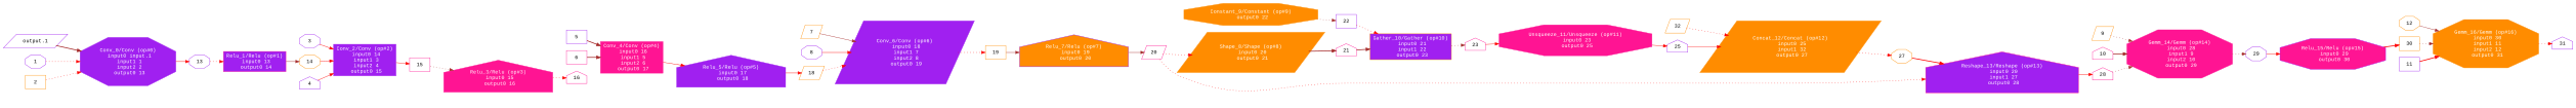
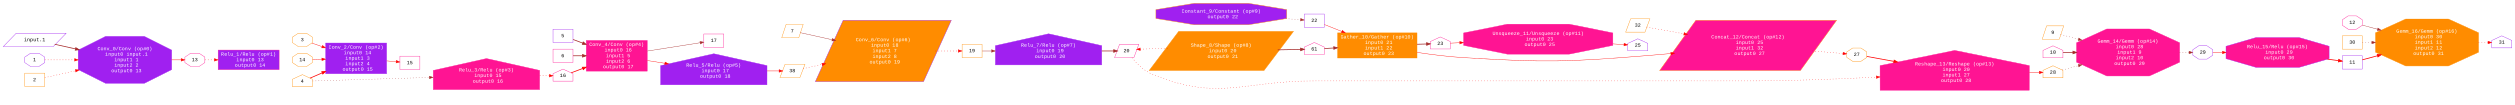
  digraph {
    fontname="Liberation Mono"
    rankdir=LR
    node [color=purple fontname="Liberation Mono" shape=octagon]
    edge [color=red fontname="Liberation Mono" style=solid]
    "Conv_0/Conv (op#0)\n input0 input.1\n input1 1\n input2 2\n output0 13" [fontcolor="#FFFFFF" height=1.1528 style=filled width=2.25]
-   n2 [height=0.5 label=13 width=0.75]
+   n2 [color=deeppink height=0.5 label=13 width=0.75]
    "Relu_1/Relu (op#1)\n input0 13\n output0 14" [color=deeppink fillcolor=purple fontcolor="#FFFFFF" height=0.73611 shape=box style=filled width=2.1528]
    n4 [color=darkorange height=0.5 label=14 width=0.75]
-   n5 [height=0.5 label="output.1" shape=parallelogram width=1.3288]
+   n5 [height=0.5 label="input.1" shape=parallelogram width=1.3288]
    n6 [height=0.5 label=1 width=0.75]
    n7 [color=darkorange height=0.5 label=2 shape=box width=0.75]
    "Conv_2/Conv (op#2)\n input0 14\n input1 3\n input2 4\n output0 15" [fontcolor="#FFFFFF" height=1.1528 shape=box style=filled width=2.25]
    n9 [color=deeppink height=0.5 label=15 shape=box width=0.75]
    "Relu_3/Relu (op#3)\n input0 15\n output0 16" [color=deeppink fontcolor="#FFFFFF" height=0.73611 shape=house style=filled width=2.1528]
    n11 [color=deeppink height=0.5 label=16 shape=house width=0.75]
-   n12 [height=0.5 label=3 width=0.75]
-   n13 [height=0.5 label=4 shape=house width=0.75]
+   n12 [color=darkorange height=0.5 label=3 width=0.75]
+   n13 [color=darkorange height=0.5 label=4 shape=house width=0.75]
    "Conv_4/Conv (op#4)\n input0 16\n input1 5\n input2 6\n output0 17" [color=deeppink fontcolor="#FFFFFF" height=1.1528 shape=box style=filled width=2.25]
+   n15 [color=deeppink height=0.5 label=17 shape=box width=0.75]
    "Relu_5/Relu (op#5)\n input0 17\n output0 18" [fontcolor="#FFFFFF" height=0.73611 shape=house style=filled width=2.1528]
-   n17 [color=darkorange height=0.5 label=18 shape=parallelogram width=0.75]
+   n17 [color=darkorange height=0.5 label=38 shape=parallelogram width=0.75]
    n18 [height=0.5 label=5 shape=box width=0.75]
    n19 [color=deeppink height=0.5 label=6 shape=box width=0.75]
-   "Conv_6/Conv (op#6)\n input0 18\n input1 7\n input2 8\n output0 19" [fontcolor="#FFFFFF" height=1.1528 shape=parallelogram style=filled width=2.25]
+   "Conv_6/Conv (op#6)\n input0 18\n input1 7\n input2 8\n output0 19" [fontcolor="#FFFFFF" height=1.1528 shape=parallelogram style=filled width=2.25 fillcolor=darkorange]
    n21 [color=darkorange height=0.5 label=19 shape=box width=0.75]
-   "Relu_7/Relu (op#7)\n input0 19\n output0 20" [fontcolor="#FFFFFF" height=0.73611 shape=house style=filled width=2.1528 fillcolor=darkorange]
+   "Relu_7/Relu (op#7)\n input0 19\n output0 20" [fontcolor="#FFFFFF" height=0.73611 shape=house style=filled width=2.1528]
    n23 [color=deeppink height=0.5 label=20 shape=parallelogram width=0.75]
    n24 [color=darkorange height=0.5 label=7 shape=parallelogram width=0.75]
-   n25 [height=0.5 label=8 width=0.75]
    "Shape_8/Shape (op#8)\n input0 20\n output0 21" [color=darkorange fontcolor="#FFFFFF" height=0.73611 shape=parallelogram style=filled width=2.4861]
-   "Reshape_13/Reshape (op#13)\n input0 20\n input1 27\n output0 28" [color=deeppink fontcolor="#FFFFFF" height=0.94444 shape=house style=filled width=3.1944 fillcolor=purple]
-   n28 [color=deeppink height=0.5 label=21 shape=house width=0.75]
-   n29 [color=deeppink height=0.5 label=28 shape=house width=0.75]
-   "Gather_10/Gather (op#10)\n input0 21\n input1 22\n output0 23" [color=darkorange fontcolor="#FFFFFF" height=0.94444 shape=box style=filled width=2.875 fillcolor=purple]
+   "Reshape_13/Reshape (op#13)\n input0 20\n input1 27\n output0 28" [color=deeppink fontcolor="#FFFFFF" height=0.94444 shape=house style=filled width=3.1944]
+   n28 [color=deeppink height=0.5 label=61 shape=house width=0.75]
+   n29 [color=darkorange height=0.5 label=28 shape=house width=0.75]
+   "Gather_10/Gather (op#10)\n input0 21\n input1 22\n output0 23" [color=darkorange fontcolor="#FFFFFF" height=0.94444 shape=box style=filled width=2.875]
    "Gemm_14/Gemm (op#14)\n input0 28\n input1 9\n input2 10\n output0 29" [color=deeppink fontcolor="#FFFFFF" height=1.1528 style=filled width=2.7917]
    n32 [color=deeppink height=0.5 label=23 shape=house width=0.75]
    "Unsqueeze_11/Unsqueeze (op#11)\n input0 23\n output0 25" [color=deeppink fontcolor="#FFFFFF" height=0.73611 style=filled width=3.6944]
-   "Constant_9/Constant (op#9)\n output0 22" [color=darkorange fontcolor="#FFFFFF" height=0.52778 style=filled width=3.0417]
+   "Constant_9/Constant (op#9)\n output0 22" [color=darkorange fontcolor="#FFFFFF" height=0.52778 style=filled width=3.0417 fillcolor=purple]
    n35 [height=0.5 label=22 shape=box width=0.75]
    n36 [height=0.5 label=25 shape=house width=0.75]
-   "Concat_12/Concat (op#12)\n input0 25\n input1 32\n output0 27" [color=darkorange fontcolor="#FFFFFF" height=0.94444 shape=parallelogram style=filled width=2.875]
+   "Concat_12/Concat (op#12)\n input0 25\n input1 32\n output0 27" [color=darkorange fontcolor="#FFFFFF" height=0.94444 shape=parallelogram style=filled width=2.875 fillcolor=deeppink]
    n38 [color=darkorange height=0.5 label=27 width=0.75]
    n39 [color=darkorange height=0.5 label=32 shape=parallelogram width=0.75]
    n40 [height=0.5 label=29 width=0.75]
    "Relu_15/Relu (op#15)\n input0 29\n output0 30" [fillcolor=deeppink fontcolor="#FFFFFF" height=0.73611 style=filled width=2.4028]
    n42 [color=darkorange height=0.5 label=30 shape=box width=0.75]
    n43 [color=darkorange height=0.5 label=9 shape=parallelogram width=0.75]
    n44 [color=deeppink height=0.5 label=10 shape=house width=0.75]
    "Gemm_16/Gemm (op#16)\n input0 30\n input1 11\n input2 12\n output0 31" [color=darkorange fontcolor="#FFFFFF" height=1.1528 style=filled width=2.7917]
    n46 [height=0.5 label=31 shape=house width=0.75]
    n47 [height=0.5 label=11 shape=box width=0.75]
-   n48 [color=darkorange height=0.5 label=12 width=0.75]
+   n48 [color=deeppink height=0.5 label=12 width=0.75]
    "Conv_0/Conv (op#0)\n input0 input.1\n input1 1\n input2 2\n output0 13" -> n2
    n2 -> "Relu_1/Relu (op#1)\n input0 13\n output0 14" [style=dotted]
-   "Relu_1/Relu (op#1)\n input0 13\n output0 14" -> n4 [color=brown]
    n4 -> "Conv_2/Conv (op#2)\n input0 14\n input1 3\n input2 4\n output0 15"
    n5 -> "Conv_0/Conv (op#0)\n input0 input.1\n input1 1\n input2 2\n output0 13" [color=brown style=bold]
    n6 -> "Conv_0/Conv (op#0)\n input0 input.1\n input1 1\n input2 2\n output0 13" [style=dotted]
    n7 -> "Conv_0/Conv (op#0)\n input0 input.1\n input1 1\n input2 2\n output0 13" [style=dotted]
    "Conv_2/Conv (op#2)\n input0 14\n input1 3\n input2 4\n output0 15" -> n9
-   n9 -> "Relu_3/Relu (op#3)\n input0 15\n output0 16" [color=brown style=dotted]
+   n13 -> "Relu_3/Relu (op#3)\n input0 15\n output0 16" [color=brown style=dotted]
    "Relu_3/Relu (op#3)\n input0 15\n output0 16" -> n11 [style=dotted]
+   n11 -> "Conv_4/Conv (op#4)\n input0 16\n input1 5\n input2 6\n output0 17" [style=bold]
    n12 -> "Conv_2/Conv (op#2)\n input0 14\n input1 3\n input2 4\n output0 15"
-   n13 -> "Conv_2/Conv (op#2)\n input0 14\n input1 3\n input2 4\n output0 15"
+   n13 -> "Conv_2/Conv (op#2)\n input0 14\n input1 3\n input2 4\n output0 15" [style=bold]
+   "Conv_4/Conv (op#4)\n input0 16\n input1 5\n input2 6\n output0 17" -> n15 [color=brown]
    "Conv_4/Conv (op#4)\n input0 16\n input1 5\n input2 6\n output0 17" -> "Relu_5/Relu (op#5)\n input0 17\n output0 18"
    "Relu_5/Relu (op#5)\n input0 17\n output0 18" -> n17
    n17 -> "Conv_6/Conv (op#6)\n input0 18\n input1 7\n input2 8\n output0 19" [style=dotted]
    n18 -> "Conv_4/Conv (op#4)\n input0 16\n input1 5\n input2 6\n output0 17" [color=brown style=bold]
    n19 -> "Conv_4/Conv (op#4)\n input0 16\n input1 5\n input2 6\n output0 17" [color=brown style=bold]
    "Conv_6/Conv (op#6)\n input0 18\n input1 7\n input2 8\n output0 19" -> n21 [style=dotted]
    n21 -> "Relu_7/Relu (op#7)\n input0 19\n output0 20" [color=brown]
-   "Relu_7/Relu (op#7)\n input0 19\n output0 20" -> n23 [color=brown]
-   n23 -> "Shape_8/Shape (op#8)\n input0 20\n output0 21" [style=dotted]
+   "Relu_7/Relu (op#7)\n input0 19\n output0 20" -> n23 [color=brown style=bold]
+   "Shape_8/Shape (op#8)\n input0 20\n output0 21" -> n23 [style=dotted]
    n23 -> "Reshape_13/Reshape (op#13)\n input0 20\n input1 27\n output0 28" [style=dotted]
    n24 -> "Conv_6/Conv (op#6)\n input0 18\n input1 7\n input2 8\n output0 19" [color=brown]
-   n25 -> "Conv_6/Conv (op#6)\n input0 18\n input1 7\n input2 8\n output0 19"
    "Shape_8/Shape (op#8)\n input0 20\n output0 21" -> n28 [color=brown style=bold]
    "Reshape_13/Reshape (op#13)\n input0 20\n input1 27\n output0 28" -> n29
    n28 -> "Gather_10/Gather (op#10)\n input0 21\n input1 22\n output0 23" [color=brown style=bold]
    n29 -> "Gemm_14/Gemm (op#14)\n input0 28\n input1 9\n input2 10\n output0 29" [color=brown style=dotted]
-   "Gather_10/Gather (op#10)\n input0 21\n input1 22\n output0 23" -> n32 [color=brown style=dotted]
+   "Gather_10/Gather (op#10)\n input0 21\n input1 22\n output0 23" -> n32 [color=brown style=bold]
    "Gemm_14/Gemm (op#14)\n input0 28\n input1 9\n input2 10\n output0 29" -> n40 [color=brown style=dotted]
    n32 -> "Unsqueeze_11/Unsqueeze (op#11)\n input0 23\n output0 25"
    "Unsqueeze_11/Unsqueeze (op#11)\n input0 23\n output0 25" -> n36
    "Constant_9/Constant (op#9)\n output0 22" -> n35 [color=brown style=dotted]
-   n35 -> "Gather_10/Gather (op#10)\n input0 21\n input1 22\n output0 23" [style=dotted]
-   n36 -> "Concat_12/Concat (op#12)\n input0 25\n input1 32\n output0 27"
+   n35 -> "Gather_10/Gather (op#10)\n input0 21\n input1 22\n output0 23"
+   "Gather_10/Gather (op#10)\n input0 21\n input1 22\n output0 23" -> "Concat_12/Concat (op#12)\n input0 25\n input1 32\n output0 27"
    "Concat_12/Concat (op#12)\n input0 25\n input1 32\n output0 27" -> n38 [style=dotted]
    n38 -> "Reshape_13/Reshape (op#13)\n input0 20\n input1 27\n output0 28" [style=bold]
    n39 -> "Concat_12/Concat (op#12)\n input0 25\n input1 32\n output0 27" [style=dotted]
    n40 -> "Relu_15/Relu (op#15)\n input0 29\n output0 30"
-   "Relu_15/Relu (op#15)\n input0 29\n output0 30" -> n42 [style=bold]
+   "Relu_15/Relu (op#15)\n input0 29\n output0 30" -> n47 [style=bold]
    n42 -> "Gemm_16/Gemm (op#16)\n input0 30\n input1 11\n input2 12\n output0 31" [color=brown style=dotted]
    n43 -> "Gemm_14/Gemm (op#14)\n input0 28\n input1 9\n input2 10\n output0 29" [color=brown style=dotted]
    n44 -> "Gemm_14/Gemm (op#14)\n input0 28\n input1 9\n input2 10\n output0 29" [color=brown style=bold]
    "Gemm_16/Gemm (op#16)\n input0 30\n input1 11\n input2 12\n output0 31" -> n46 [style=dotted]
    n47 -> "Gemm_16/Gemm (op#16)\n input0 30\n input1 11\n input2 12\n output0 31" [style=bold]
    n48 -> "Gemm_16/Gemm (op#16)\n input0 30\n input1 11\n input2 12\n output0 31" [color=brown]
  }
